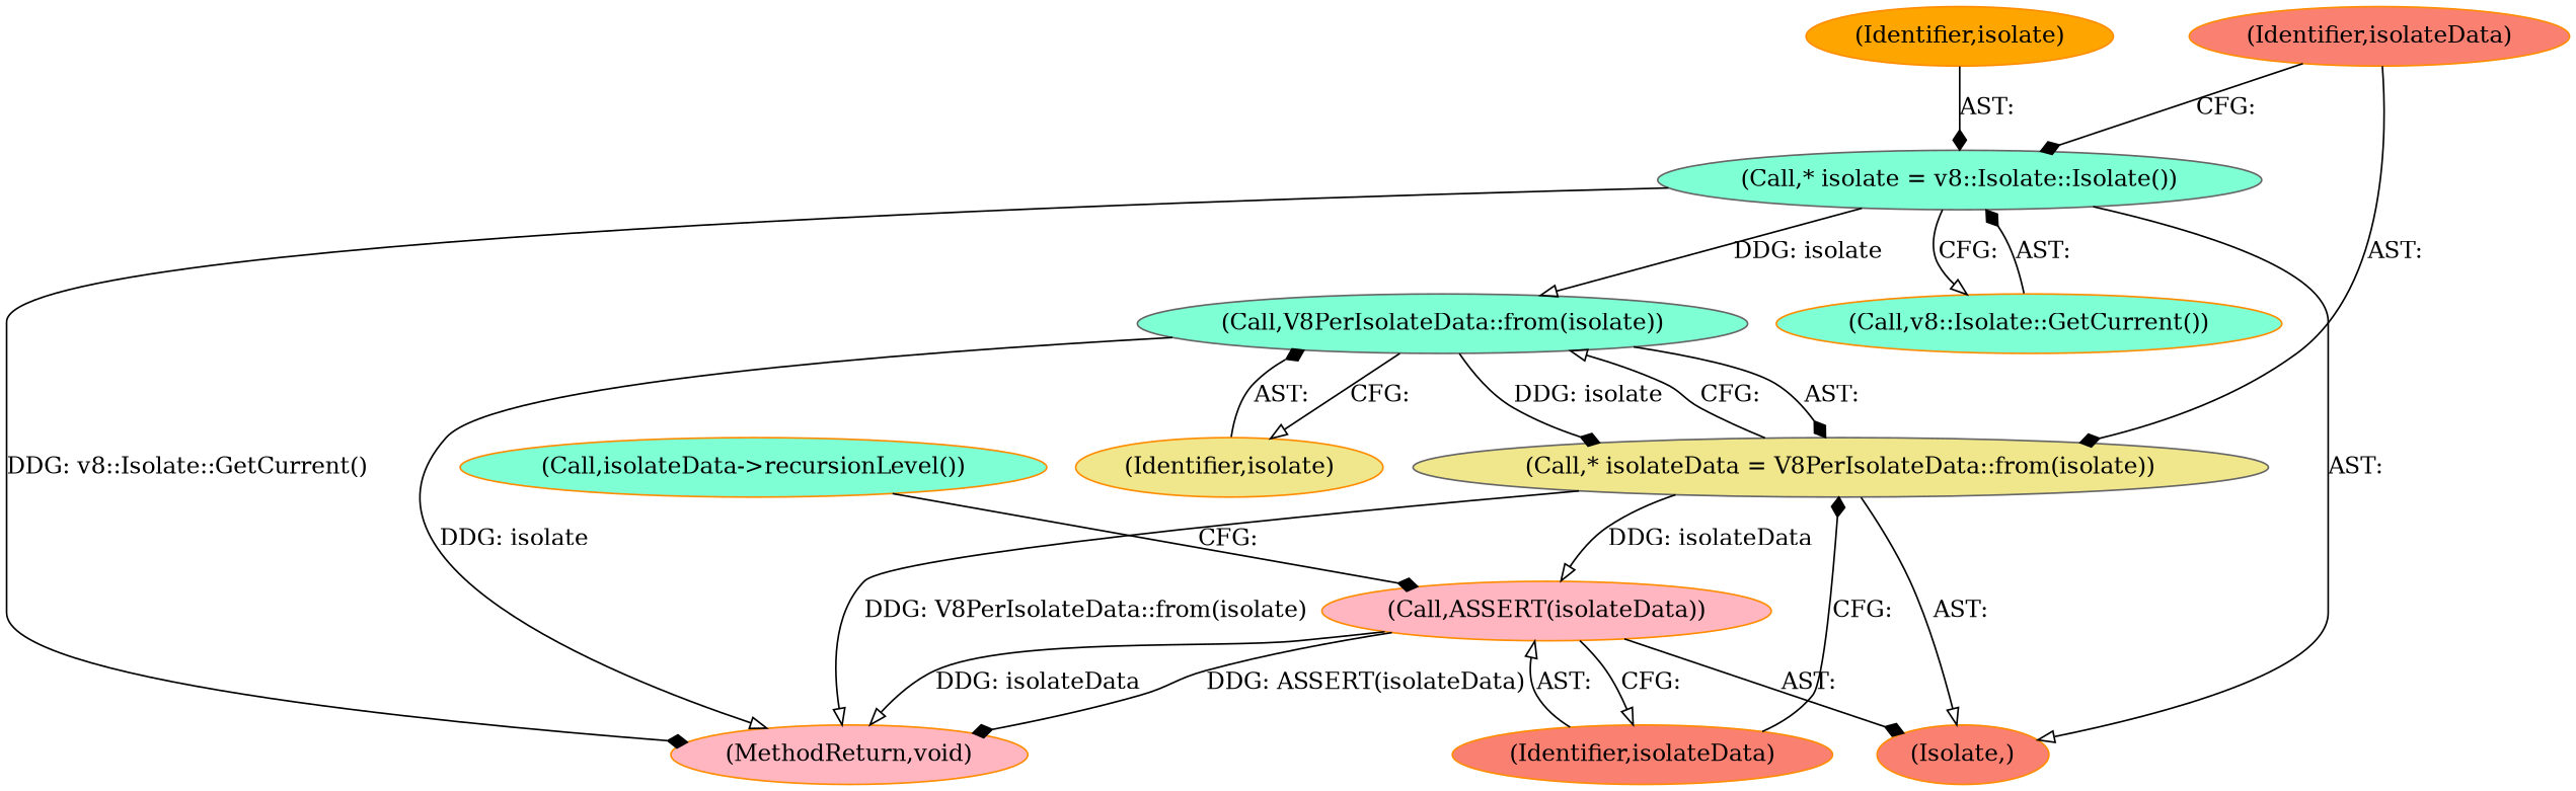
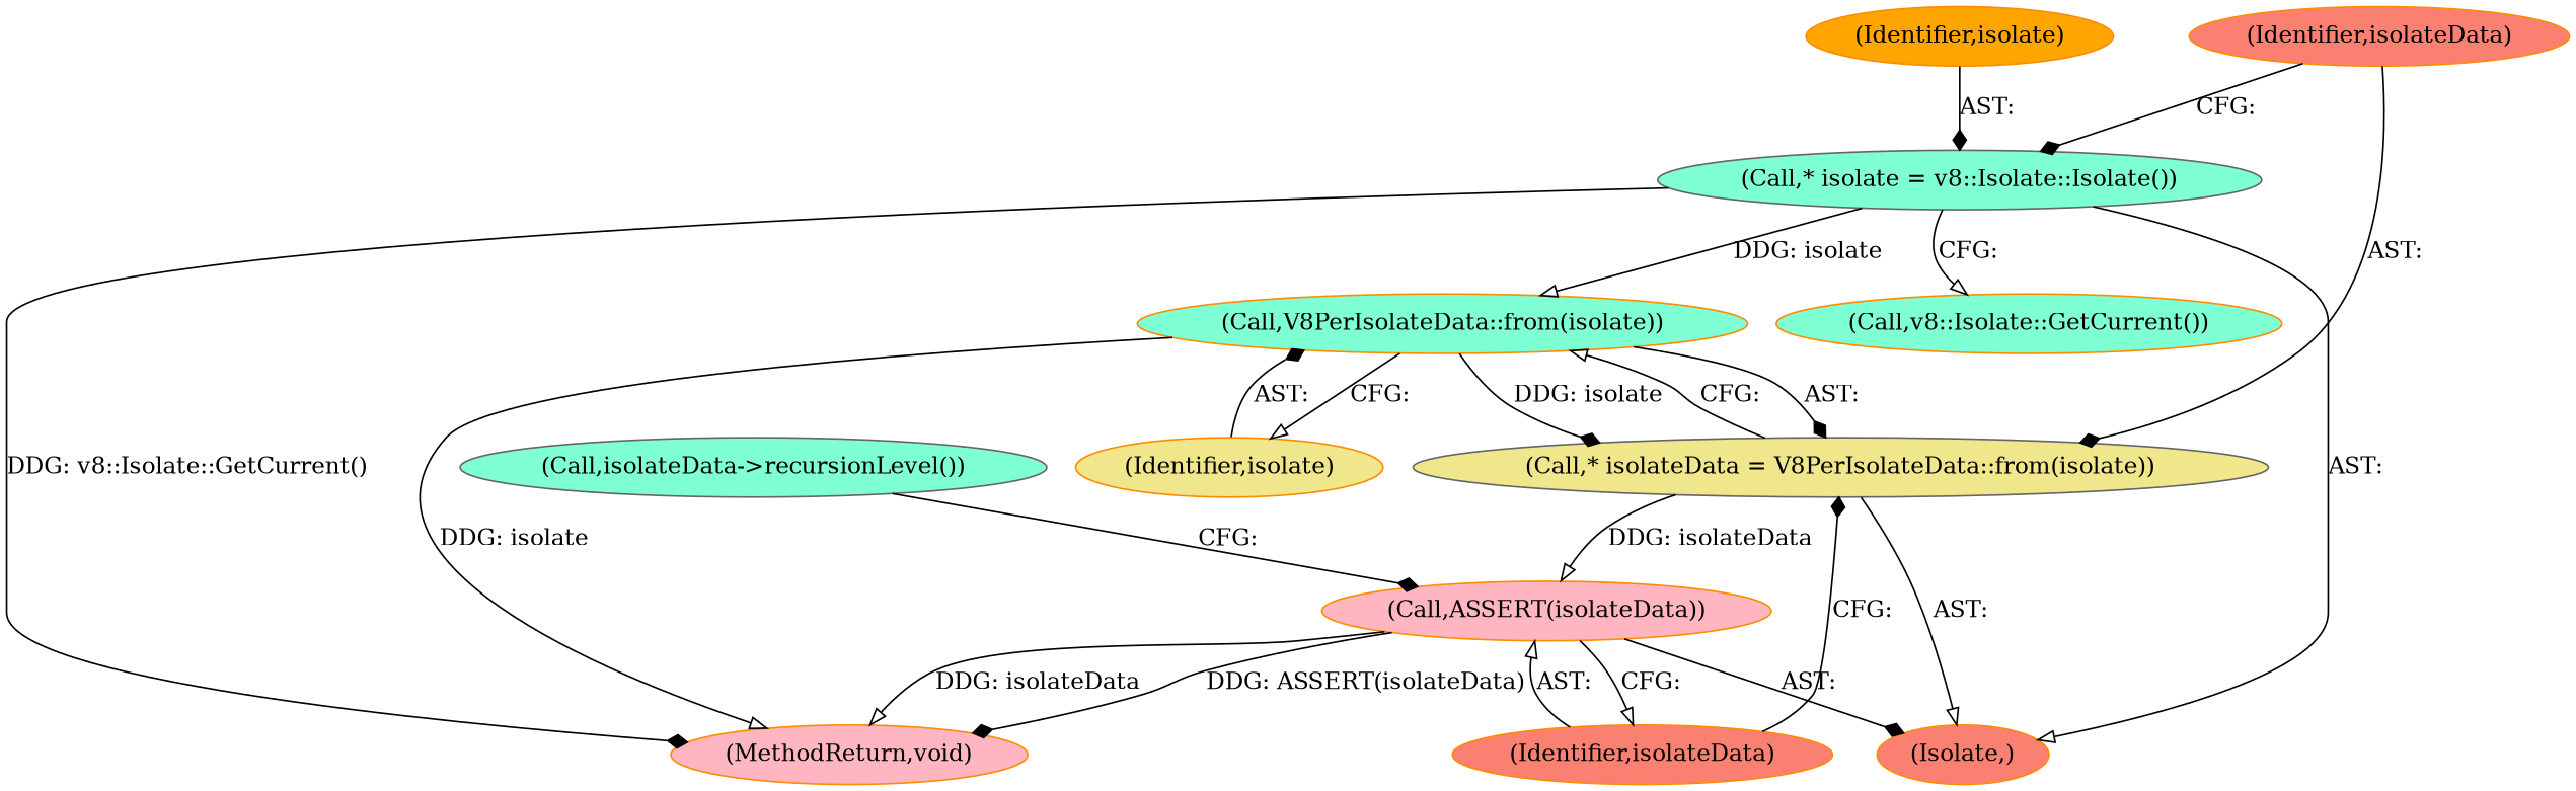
  digraph {
    node [color=darkorange fillcolor=aquamarine style=filled]
    edge [arrowhead=onormal]
    n1 [color=gray40 label="(Call,* isolate = v8::Isolate::Isolate())"]
-   n2 [color=gray40 label="(Call,V8PerIsolateData::from(isolate))"]
+   n2 [label="(Call,V8PerIsolateData::from(isolate))"]
    n3 [fillcolor=salmon label="(Isolate,)"]
    n4 [label="(Call,v8::Isolate::GetCurrent())"]
    n5 [fillcolor=lightpink label="(MethodReturn,void)"]
    n6 [color=gray40 fillcolor=khaki label="(Call,* isolateData = V8PerIsolateData::from(isolate))"]
    n7 [fillcolor=khaki label="(Identifier,isolate)"]
    n8 [fillcolor=lightpink label="(Call,ASSERT(isolateData))"]
    n9 [fillcolor=salmon label="(Identifier,isolateData)"]
-   n10 [label="(Call,isolateData->recursionLevel())"]
+   n10 [color=gray40 label="(Call,isolateData->recursionLevel())"]
    n11 [fillcolor=salmon label="(Identifier,isolateData)"]
    n12 [fillcolor=orange label="(Identifier,isolate)"]
    n1 -> n2 [label="DDG: isolate"]
    n1 -> n3 [label="AST: "]
    n1 -> n4 [label="CFG: "]
    n1 -> n5 [arrowhead=diamond label="DDG: v8::Isolate::GetCurrent()"]
    n2 -> n5 [label="DDG: isolate"]
    n2 -> n6 [arrowhead=diamond label="AST: "]
    n2 -> n6 [arrowhead=diamond label="DDG: isolate"]
    n2 -> n7 [label="CFG: "]
-   n4 -> n1 [arrowhead=diamond label="AST: "]
    n6 -> n2 [label="CFG: "]
    n6 -> n3 [label="AST: "]
-   n6 -> n5 [label="DDG: V8PerIsolateData::from(isolate)"]
    n6 -> n8 [label="DDG: isolateData"]
    n7 -> n2 [arrowhead=diamond label="AST: "]
    n8 -> n3 [arrowhead=diamond label="AST: "]
    n8 -> n5 [label="DDG: isolateData"]
    n8 -> n5 [arrowhead=diamond label="DDG: ASSERT(isolateData)"]
    n8 -> n9 [label="CFG: "]
    n9 -> n6 [arrowhead=diamond label="CFG: "]
    n9 -> n8 [label="AST: "]
    n10 -> n8 [arrowhead=diamond label="CFG: "]
    n11 -> n1 [arrowhead=diamond label="CFG: "]
    n11 -> n6 [arrowhead=diamond label="AST: "]
    n12 -> n1 [arrowhead=diamond label="AST: "]
  }
